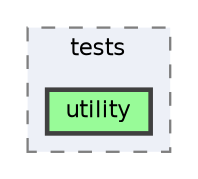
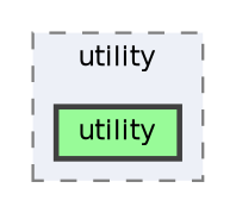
  digraph {
    compound=true
    n1 [color=grey25 fillcolor=palegreen fontname=Helvetica fontsize=10 height=0.2 label=utility shape=box style="filled,bold" width=0.4]
    subgraph cluster_1 {
      bgcolor="#edf0f7"
      fontname=Helvetica
      fontsize=10
-     label=tests
+     label=utility
      pencolor=grey50
      style="filled,dashed"
      n1
    }
  }
